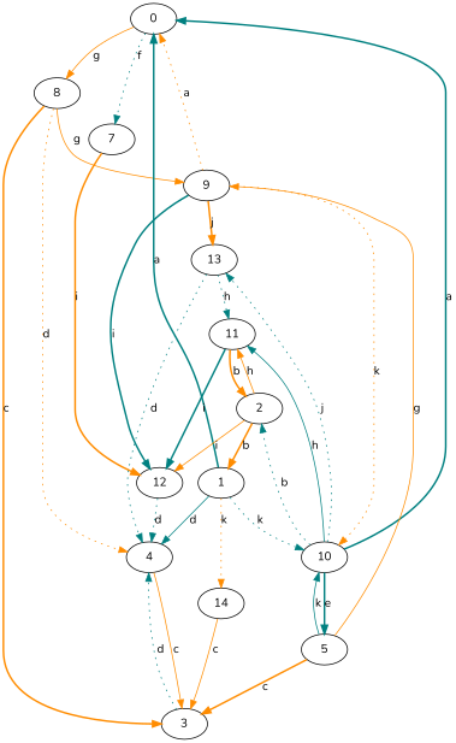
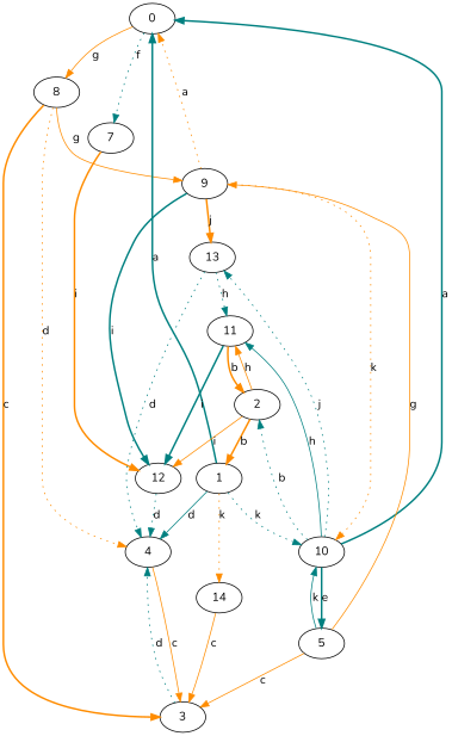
  strict digraph {
    fontname=Nunito
    node [fontname=Nunito]
    edge [color=darkorange fontname=Nunito style=dotted]
    0
    7
    8
    12
    4
    3
    9
    1
    14
    n10 [label=10]
    2
    5
    11
    13
    0 -> 7 [color=teal label=f]
    0 -> 8 [label=g style=solid]
    7 -> 12 [label=i style=bold]
    8 -> 4 [label=d]
    8 -> 3 [label=c style=bold]
    8 -> 9 [label=g style=solid]
    12 -> 4 [color=teal label=d]
    4 -> 3 [label=c style=solid]
    3 -> 4 [color=teal label=d]
    9 -> 0 [label=a]
    9 -> 12 [color=teal label=i style=bold]
    9 -> n10 [label=k]
    9 -> 13 [label=j style=bold]
    1 -> 0 [color=teal label=a style=bold]
    1 -> 4 [color=teal label=d style=solid]
    1 -> 14 [label=k]
    1 -> n10 [color=teal label=k]
    14 -> 3 [label=c style=solid]
    n10 -> 0 [color=teal label=a style=bold]
    n10 -> 2 [color=teal label=b]
    n10 -> 5 [color=teal label=e style=bold]
    n10 -> 11 [color=teal label=h style=solid]
    n10 -> 13 [color=teal label=j]
    2 -> 12 [label=i style=solid]
    2 -> 1 [label=b style=bold]
    2 -> 11 [label=h style=solid]
-   5 -> 3 [label=c style=bold]
+   5 -> 3 [label=c style=solid]
    5 -> 9 [label=g style=solid]
    5 -> n10 [color=teal label=k style=solid]
    11 -> 12 [color=teal label=i style=bold]
    11 -> 2 [label=b style=bold]
    13 -> 4 [color=teal label=d]
    13 -> 11 [color=teal label=h]
  }
